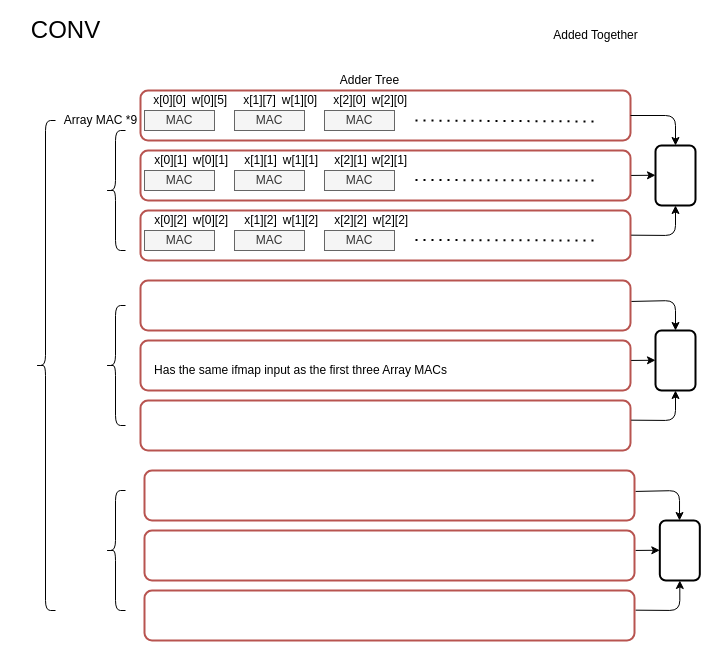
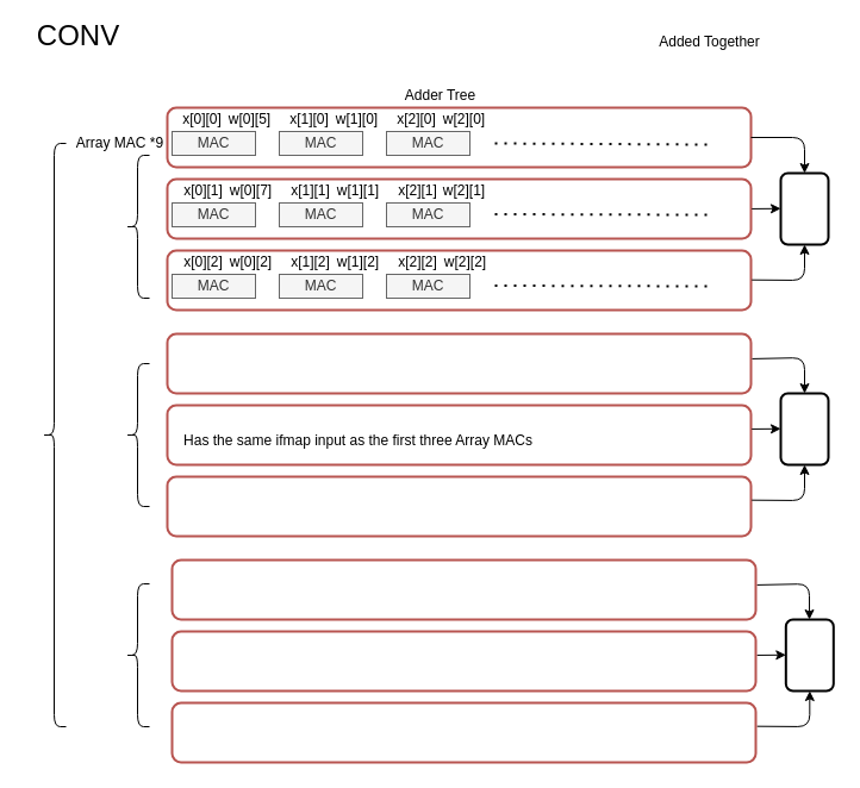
  <mxCell id="0" />
  <mxCell id="1" parent="0" />
  <mxCell id="2" value="MAC" style="rounded=0;whiteSpace=wrap;html=1;fillColor=#f5f5f5;strokeColor=#666666;fontColor=#333333;" parent="1" vertex="1"><mxGeometry x="144" y="110" width="70" height="20" as="geometry" /></mxCell>
  <mxCell id="3" value="MAC" style="rounded=0;whiteSpace=wrap;html=1;fillColor=#f5f5f5;strokeColor=#666666;fontColor=#333333;" parent="1" vertex="1"><mxGeometry x="234" y="110" width="70" height="20" as="geometry" /></mxCell>
  <mxCell id="4" value="MAC" style="rounded=0;whiteSpace=wrap;html=1;fillColor=#f5f5f5;strokeColor=#666666;fontColor=#333333;" parent="1" vertex="1"><mxGeometry x="324" y="110" width="70" height="20" as="geometry" /></mxCell>
  <mxCell id="5" value="MAC" style="rounded=0;whiteSpace=wrap;html=1;fillColor=#f5f5f5;strokeColor=#666666;fontColor=#333333;" parent="1" vertex="1"><mxGeometry x="144" y="170" width="70" height="20" as="geometry" /></mxCell>
  <mxCell id="6" value="MAC" style="rounded=0;whiteSpace=wrap;html=1;fillColor=#f5f5f5;strokeColor=#666666;fontColor=#333333;" parent="1" vertex="1"><mxGeometry x="234" y="170" width="70" height="20" as="geometry" /></mxCell>
  <mxCell id="7" value="MAC" style="rounded=0;whiteSpace=wrap;html=1;fillColor=#f5f5f5;strokeColor=#666666;fontColor=#333333;" parent="1" vertex="1"><mxGeometry x="324" y="170" width="70" height="20" as="geometry" /></mxCell>
  <mxCell id="8" value="" style="endArrow=none;dashed=1;html=1;dashPattern=1 3;strokeWidth=2;" parent="1" edge="1"><mxGeometry width="50" height="50" relative="1" as="geometry"><mxPoint x="415" y="120" as="sourcePoint" /><mxPoint x="595" y="121" as="targetPoint" /></mxGeometry></mxCell>
  <mxCell id="9" value="" style="shape=curlyBracket;whiteSpace=wrap;html=1;rounded=1;" parent="1" vertex="1"><mxGeometry x="35" y="120" width="20" height="490" as="geometry" /></mxCell>
  <mxCell id="10" value="Array MAC *9" style="text;html=1;align=center;verticalAlign=middle;resizable=0;points=[];autosize=1;strokeColor=none;" parent="1" vertex="1"><mxGeometry x="55" y="110" width="90" height="20" as="geometry" /></mxCell>
  <mxCell id="11" value="x[0][0]" style="text;html=1;align=center;verticalAlign=middle;resizable=0;points=[];autosize=1;strokeColor=none;" parent="1" vertex="1"><mxGeometry x="144" y="90" width="50" height="20" as="geometry" /></mxCell>
- <mxCell id="12" value="x[1][7]" style="text;html=1;align=center;verticalAlign=middle;resizable=0;points=[];autosize=1;strokeColor=none;" parent="1" vertex="1"><mxGeometry x="234" y="90" width="50" height="20" as="geometry" /></mxCell>
+ <mxCell id="12" value="x[1][0]" style="text;html=1;align=center;verticalAlign=middle;resizable=0;points=[];autosize=1;strokeColor=none;" parent="1" vertex="1"><mxGeometry x="234" y="90" width="50" height="20" as="geometry" /></mxCell>
  <mxCell id="13" value="x[2][0]" style="text;html=1;align=center;verticalAlign=middle;resizable=0;points=[];autosize=1;strokeColor=none;" parent="1" vertex="1"><mxGeometry x="324" y="90" width="50" height="20" as="geometry" /></mxCell>
  <mxCell id="14" value="&lt;font style=&quot;font-size: 24px&quot;&gt;CONV&lt;/font&gt;" style="text;html=1;align=center;verticalAlign=middle;resizable=0;points=[];autosize=1;strokeColor=none;" parent="1" vertex="1"><mxGeometry x="20" y="20" width="90" height="20" as="geometry" /></mxCell>
  <mxCell id="15" value="w[0][5]" style="text;html=1;align=center;verticalAlign=middle;resizable=0;points=[];autosize=1;strokeColor=none;" parent="1" vertex="1"><mxGeometry x="184" y="90" width="50" height="20" as="geometry" /></mxCell>
  <mxCell id="16" value="w[1][0]" style="text;html=1;align=center;verticalAlign=middle;resizable=0;points=[];autosize=1;strokeColor=none;" parent="1" vertex="1"><mxGeometry x="274" y="90" width="50" height="20" as="geometry" /></mxCell>
  <mxCell id="17" value="w[2][0]" style="text;html=1;align=center;verticalAlign=middle;resizable=0;points=[];autosize=1;strokeColor=none;" parent="1" vertex="1"><mxGeometry x="364" y="90" width="50" height="20" as="geometry" /></mxCell>
  <mxCell id="18" value="x[0][1]" style="text;html=1;align=center;verticalAlign=middle;resizable=0;points=[];autosize=1;strokeColor=none;" parent="1" vertex="1"><mxGeometry x="145" y="150" width="50" height="20" as="geometry" /></mxCell>
  <mxCell id="19" value="x[1][1]" style="text;html=1;align=center;verticalAlign=middle;resizable=0;points=[];autosize=1;strokeColor=none;" parent="1" vertex="1"><mxGeometry x="235" y="150" width="50" height="20" as="geometry" /></mxCell>
  <mxCell id="20" value="x[2][1]" style="text;html=1;align=center;verticalAlign=middle;resizable=0;points=[];autosize=1;strokeColor=none;" parent="1" vertex="1"><mxGeometry x="325" y="150" width="50" height="20" as="geometry" /></mxCell>
- <mxCell id="21" value="w[0][1]" style="text;html=1;align=center;verticalAlign=middle;resizable=0;points=[];autosize=1;strokeColor=none;" parent="1" vertex="1"><mxGeometry x="185" y="150" width="50" height="20" as="geometry" /></mxCell>
+ <mxCell id="21" value="w[0][7]" style="text;html=1;align=center;verticalAlign=middle;resizable=0;points=[];autosize=1;strokeColor=none;" parent="1" vertex="1"><mxGeometry x="185" y="150" width="50" height="20" as="geometry" /></mxCell>
  <mxCell id="22" value="w[1][1]" style="text;html=1;align=center;verticalAlign=middle;resizable=0;points=[];autosize=1;strokeColor=none;" parent="1" vertex="1"><mxGeometry x="275" y="150" width="50" height="20" as="geometry" /></mxCell>
  <mxCell id="23" value="w[2][1]" style="text;html=1;align=center;verticalAlign=middle;resizable=0;points=[];autosize=1;strokeColor=none;" parent="1" vertex="1"><mxGeometry x="364" y="150" width="50" height="20" as="geometry" /></mxCell>
  <mxCell id="24" value="" style="endArrow=none;dashed=1;html=1;dashPattern=1 3;strokeWidth=2;" parent="1" edge="1"><mxGeometry width="50" height="50" relative="1" as="geometry"><mxPoint x="415" y="179.5" as="sourcePoint" /><mxPoint x="595" y="180" as="targetPoint" /></mxGeometry></mxCell>
  <mxCell id="25" value="MAC" style="rounded=0;whiteSpace=wrap;html=1;fillColor=#f5f5f5;strokeColor=#666666;fontColor=#333333;" parent="1" vertex="1"><mxGeometry x="144" y="230" width="70" height="20" as="geometry" /></mxCell>
  <mxCell id="26" value="MAC" style="rounded=0;whiteSpace=wrap;html=1;fillColor=#f5f5f5;strokeColor=#666666;fontColor=#333333;" parent="1" vertex="1"><mxGeometry x="234" y="230" width="70" height="20" as="geometry" /></mxCell>
  <mxCell id="27" value="MAC" style="rounded=0;whiteSpace=wrap;html=1;fillColor=#f5f5f5;strokeColor=#666666;fontColor=#333333;" parent="1" vertex="1"><mxGeometry x="324" y="230" width="70" height="20" as="geometry" /></mxCell>
  <mxCell id="28" value="x[0][2]" style="text;html=1;align=center;verticalAlign=middle;resizable=0;points=[];autosize=1;strokeColor=none;" parent="1" vertex="1"><mxGeometry x="145" y="210" width="50" height="20" as="geometry" /></mxCell>
  <mxCell id="29" value="x[1][2]" style="text;html=1;align=center;verticalAlign=middle;resizable=0;points=[];autosize=1;strokeColor=none;" parent="1" vertex="1"><mxGeometry x="235" y="210" width="50" height="20" as="geometry" /></mxCell>
  <mxCell id="30" value="x[2][2]" style="text;html=1;align=center;verticalAlign=middle;resizable=0;points=[];autosize=1;strokeColor=none;" parent="1" vertex="1"><mxGeometry x="325" y="210" width="50" height="20" as="geometry" /></mxCell>
  <mxCell id="31" value="w[0][2]" style="text;html=1;align=center;verticalAlign=middle;resizable=0;points=[];autosize=1;strokeColor=none;" parent="1" vertex="1"><mxGeometry x="185" y="210" width="50" height="20" as="geometry" /></mxCell>
  <mxCell id="32" value="w[1][2]" style="text;html=1;align=center;verticalAlign=middle;resizable=0;points=[];autosize=1;strokeColor=none;" parent="1" vertex="1"><mxGeometry x="275" y="210" width="50" height="20" as="geometry" /></mxCell>
  <mxCell id="33" value="w[2][2]" style="text;html=1;align=center;verticalAlign=middle;resizable=0;points=[];autosize=1;strokeColor=none;" parent="1" vertex="1"><mxGeometry x="365" y="210" width="50" height="20" as="geometry" /></mxCell>
  <mxCell id="34" value="" style="endArrow=none;dashed=1;html=1;dashPattern=1 3;strokeWidth=2;" parent="1" edge="1"><mxGeometry width="50" height="50" relative="1" as="geometry"><mxPoint x="415" y="239.5" as="sourcePoint" /><mxPoint x="595" y="240" as="targetPoint" /></mxGeometry></mxCell>
  <mxCell id="35" value="" style="shape=curlyBracket;whiteSpace=wrap;html=1;rounded=1;" parent="1" vertex="1"><mxGeometry x="105" y="130" width="20" height="120" as="geometry" /></mxCell>
  <mxCell id="36" value="" style="shape=curlyBracket;whiteSpace=wrap;html=1;rounded=1;" parent="1" vertex="1"><mxGeometry x="105" y="305" width="20" height="120" as="geometry" /></mxCell>
  <mxCell id="37" value="" style="shape=curlyBracket;whiteSpace=wrap;html=1;rounded=1;" parent="1" vertex="1"><mxGeometry x="105" y="490" width="20" height="120" as="geometry" /></mxCell>
  <mxCell id="38" value="" style="rounded=1;whiteSpace=wrap;html=1;strokeColor=#b85450;fillColor=none;strokeWidth=2;" parent="1" vertex="1"><mxGeometry x="140" y="90" width="490" height="50" as="geometry" /></mxCell>
  <mxCell id="39" value="Adder Tree" style="text;html=1;align=center;verticalAlign=middle;resizable=0;points=[];autosize=1;strokeColor=none;" parent="1" vertex="1"><mxGeometry x="334" y="70" width="70" height="20" as="geometry" /></mxCell>
  <mxCell id="40" value="" style="rounded=1;whiteSpace=wrap;html=1;strokeColor=#b85450;fillColor=none;strokeWidth=2;" parent="1" vertex="1"><mxGeometry x="140" y="150" width="490" height="50" as="geometry" /></mxCell>
  <mxCell id="41" value="" style="rounded=1;whiteSpace=wrap;html=1;strokeColor=#b85450;fillColor=none;strokeWidth=2;" parent="1" vertex="1"><mxGeometry x="140" y="210" width="490" height="50" as="geometry" /></mxCell>
  <mxCell id="42" value="" style="group" parent="1" vertex="1" connectable="0"><mxGeometry x="140" y="280" width="555" height="170" as="geometry" /></mxCell>
  <mxCell id="43" value="" style="rounded=1;whiteSpace=wrap;html=1;strokeColor=#b85450;fillColor=none;strokeWidth=2;" parent="42" vertex="1"><mxGeometry width="490" height="50" as="geometry" /></mxCell>
  <mxCell id="44" value="" style="rounded=1;whiteSpace=wrap;html=1;strokeColor=#b85450;fillColor=none;strokeWidth=2;" parent="42" vertex="1"><mxGeometry y="60" width="490" height="50" as="geometry" /></mxCell>
  <mxCell id="45" value="" style="rounded=1;whiteSpace=wrap;html=1;strokeColor=#b85450;fillColor=none;strokeWidth=2;" parent="42" vertex="1"><mxGeometry y="120" width="490" height="50" as="geometry" /></mxCell>
  <mxCell id="46" value="Has the same ifmap input as the first three Array MACs" style="text;html=1;align=center;verticalAlign=middle;resizable=0;points=[];autosize=1;strokeColor=none;" parent="42" vertex="1"><mxGeometry x="5" y="80" width="310" height="20" as="geometry" /></mxCell>
  <mxCell id="47" value="Added Together" style="text;html=1;align=center;verticalAlign=middle;resizable=0;points=[];autosize=1;strokeColor=none;" parent="1" vertex="1"><mxGeometry x="545" y="25" width="100" height="20" as="geometry" /></mxCell>
  <mxCell id="48" value="" style="group" parent="1" vertex="1" connectable="0"><mxGeometry x="630.68" y="115" width="64.32" height="120" as="geometry" /></mxCell>
  <mxCell id="49" value="" style="rounded=1;whiteSpace=wrap;html=1;strokeWidth=2;fillColor=none;" parent="48" vertex="1"><mxGeometry x="24.32" y="30" width="40" height="60" as="geometry" /></mxCell>
  <mxCell id="50" value="" style="endArrow=classic;html=1;exitX=1;exitY=0.5;exitDx=0;exitDy=0;entryX=0.5;entryY=0;entryDx=0;entryDy=0;" parent="48" source="38" target="49" edge="1"><mxGeometry width="50" height="50" relative="1" as="geometry"><mxPoint x="-225.68" y="135" as="sourcePoint" /><mxPoint x="26.32" y="-4" as="targetPoint" /><Array as="points"><mxPoint x="44.32" /></Array></mxGeometry></mxCell>
  <mxCell id="51" value="" style="endArrow=classic;html=1;exitX=1;exitY=0.5;exitDx=0;exitDy=0;entryX=-0.017;entryY=0.146;entryDx=0;entryDy=0;entryPerimeter=0;" parent="48" edge="1"><mxGeometry width="50" height="50" relative="1" as="geometry"><mxPoint y="59.94" as="sourcePoint" /><mxPoint x="24.32" y="59.76" as="targetPoint" /></mxGeometry></mxCell>
  <mxCell id="52" value="" style="endArrow=classic;html=1;exitX=1;exitY=0.5;exitDx=0;exitDy=0;entryX=0.5;entryY=1;entryDx=0;entryDy=0;" parent="48" target="49" edge="1"><mxGeometry width="50" height="50" relative="1" as="geometry"><mxPoint x="-1.137e-13" y="119.68" as="sourcePoint" /><mxPoint x="24.32" y="119.5" as="targetPoint" /><Array as="points"><mxPoint x="44.32" y="120" /></Array></mxGeometry></mxCell>
  <mxCell id="53" value="" style="group" parent="1" vertex="1" connectable="0"><mxGeometry x="630.68" y="300" width="64.32" height="120" as="geometry" /></mxCell>
  <mxCell id="54" value="" style="rounded=1;whiteSpace=wrap;html=1;strokeWidth=2;fillColor=none;" parent="53" vertex="1"><mxGeometry x="24.32" y="30" width="40" height="60" as="geometry" /></mxCell>
  <mxCell id="55" value="" style="endArrow=classic;html=1;exitX=1;exitY=0.5;exitDx=0;exitDy=0;entryX=-0.017;entryY=0.146;entryDx=0;entryDy=0;entryPerimeter=0;" parent="53" edge="1"><mxGeometry width="50" height="50" relative="1" as="geometry"><mxPoint y="59.94" as="sourcePoint" /><mxPoint x="24.32" y="59.76" as="targetPoint" /></mxGeometry></mxCell>
  <mxCell id="56" value="" style="endArrow=classic;html=1;exitX=1;exitY=0.5;exitDx=0;exitDy=0;entryX=0.5;entryY=1;entryDx=0;entryDy=0;" parent="53" target="54" edge="1"><mxGeometry width="50" height="50" relative="1" as="geometry"><mxPoint x="-1.137e-13" y="119.68" as="sourcePoint" /><mxPoint x="24.32" y="119.5" as="targetPoint" /><Array as="points"><mxPoint x="44.32" y="120" /></Array></mxGeometry></mxCell>
  <mxCell id="57" value="" style="endArrow=classic;html=1;entryX=0.5;entryY=0;entryDx=0;entryDy=0;exitX=1.002;exitY=0.419;exitDx=0;exitDy=0;exitPerimeter=0;" parent="1" source="43" target="54" edge="1"><mxGeometry width="50" height="50" relative="1" as="geometry"><mxPoint x="635" y="300" as="sourcePoint" /><mxPoint x="657" y="296" as="targetPoint" /><Array as="points"><mxPoint x="675" y="300" /></Array></mxGeometry></mxCell>
  <mxCell id="58" value="" style="group" parent="1" vertex="1" connectable="0"><mxGeometry x="635" y="490" width="64.32" height="120" as="geometry" /></mxCell>
  <mxCell id="59" value="" style="rounded=1;whiteSpace=wrap;html=1;strokeWidth=2;fillColor=none;" parent="58" vertex="1"><mxGeometry x="24.32" y="30" width="40" height="60" as="geometry" /></mxCell>
  <mxCell id="60" value="" style="endArrow=classic;html=1;exitX=1;exitY=0.5;exitDx=0;exitDy=0;entryX=-0.017;entryY=0.146;entryDx=0;entryDy=0;entryPerimeter=0;" parent="58" edge="1"><mxGeometry width="50" height="50" relative="1" as="geometry"><mxPoint y="59.94" as="sourcePoint" /><mxPoint x="24.32" y="59.76" as="targetPoint" /></mxGeometry></mxCell>
  <mxCell id="61" value="" style="endArrow=classic;html=1;exitX=1;exitY=0.5;exitDx=0;exitDy=0;entryX=0.5;entryY=1;entryDx=0;entryDy=0;" parent="58" target="59" edge="1"><mxGeometry width="50" height="50" relative="1" as="geometry"><mxPoint x="-1.137e-13" y="119.68" as="sourcePoint" /><mxPoint x="24.32" y="119.5" as="targetPoint" /><Array as="points"><mxPoint x="44.32" y="120" /></Array></mxGeometry></mxCell>
  <mxCell id="62" value="" style="endArrow=classic;html=1;entryX=0.5;entryY=0;entryDx=0;entryDy=0;exitX=1.002;exitY=0.419;exitDx=0;exitDy=0;exitPerimeter=0;" parent="1" edge="1"><mxGeometry width="50" height="50" relative="1" as="geometry"><mxPoint x="635" y="490.95" as="sourcePoint" /><mxPoint x="679.02" y="520" as="targetPoint" /><Array as="points"><mxPoint x="679.02" y="490" /></Array></mxGeometry></mxCell>
  <mxCell id="63" value="" style="rounded=1;whiteSpace=wrap;html=1;strokeColor=#b85450;fillColor=none;strokeWidth=2;" parent="1" vertex="1"><mxGeometry x="144" y="470" width="490" height="50" as="geometry" /></mxCell>
  <mxCell id="64" value="" style="rounded=1;whiteSpace=wrap;html=1;strokeColor=#b85450;fillColor=none;strokeWidth=2;" parent="1" vertex="1"><mxGeometry x="144" y="530" width="490" height="50" as="geometry" /></mxCell>
  <mxCell id="65" value="" style="rounded=1;whiteSpace=wrap;html=1;strokeColor=#b85450;fillColor=none;strokeWidth=2;" parent="1" vertex="1"><mxGeometry x="144" y="590" width="490" height="50" as="geometry" /></mxCell>
